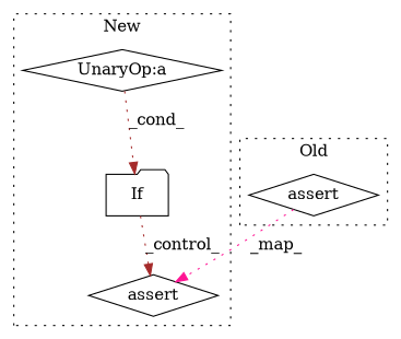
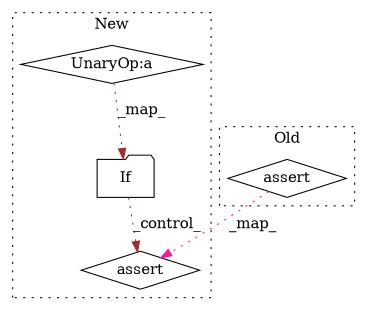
  digraph {
    node [a=65 l=7 shape=diamond]
    edge [color=brown style=dotted]
    n1 [label=assert s=17691]
    n2 [a=96 l="3,14" label=If s="17657,17677" shape=folder]
    n3 [a=61 l=17 label="UnaryOp:a" s=17660]
    n4 [label=assert s=16717]
    subgraph cluster_1 {
      label=New
      style=dotted
      n1
      n2
      n3
    }
    subgraph cluster_2 {
      label=Old
      style=dotted
      n4
    }
    n2 -> n1 [label=_control_]
-   n3 -> n2 [label=_cond_]
+   n3 -> n2 [label=_map_]
    n4 -> n1 [label=_map_ color=deeppink]
  }
